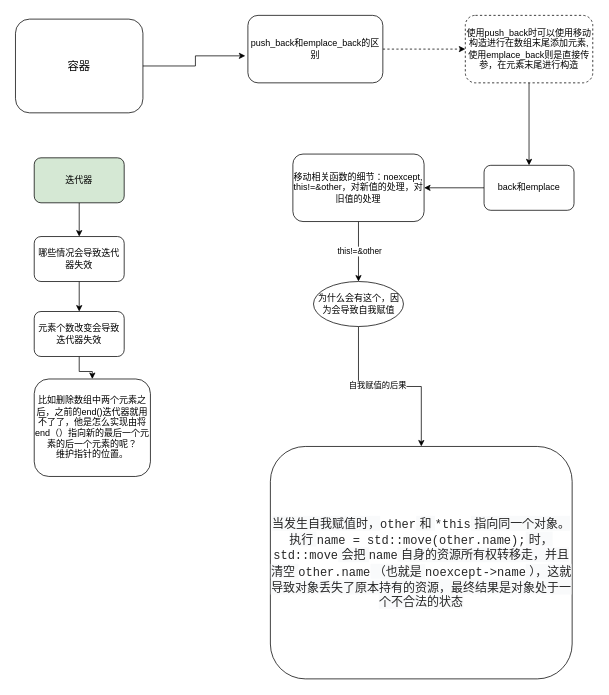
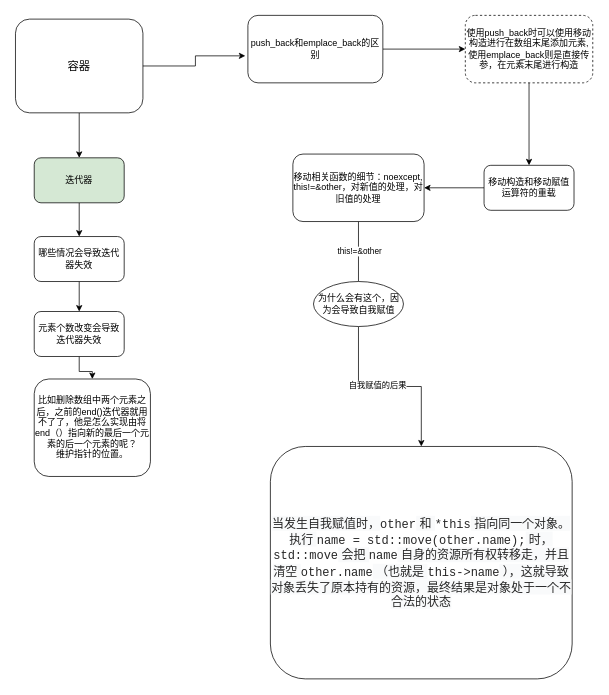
  <mxCell id="0" />
  <mxCell id="1" parent="0" />
- <mxCell id="2" style="edgeStyle=orthogonalEdgeStyle;rounded=0;orthogonalLoop=1;jettySize=auto;html=1;dashed=1;" edge="1" parent="1" source="3" target="5"><mxGeometry relative="1" as="geometry"><mxPoint x="670" y="65" as="targetPoint" /></mxGeometry></mxCell>
+ <mxCell id="2" style="edgeStyle=orthogonalEdgeStyle;rounded=0;orthogonalLoop=1;jettySize=auto;html=1;" edge="1" parent="1" source="3" target="5"><mxGeometry relative="1" as="geometry"><mxPoint x="670" y="65" as="targetPoint" /></mxGeometry></mxCell>
  <mxCell id="3" value="push_back和emplace_back的区别" style="rounded=1;whiteSpace=wrap;html=1;" vertex="1" parent="1"><mxGeometry x="330" y="20" width="180" height="90" as="geometry" /></mxCell>
  <mxCell id="4" value="" style="edgeStyle=orthogonalEdgeStyle;rounded=0;orthogonalLoop=1;jettySize=auto;html=1;" edge="1" parent="1" source="5" target="7"><mxGeometry relative="1" as="geometry" /></mxCell>
  <mxCell id="5" value="使用push_back时可以使用移动构造进行在数组末尾添加元素,使用emplace_back则是直接传参，在元素末尾进行构造" style="rounded=1;whiteSpace=wrap;html=1;dashed=1;" vertex="1" parent="1"><mxGeometry x="620" y="20" width="170" height="90" as="geometry" /></mxCell>
  <mxCell id="6" value="" style="edgeStyle=orthogonalEdgeStyle;rounded=0;orthogonalLoop=1;jettySize=auto;html=1;" edge="1" parent="1" source="7" target="10"><mxGeometry relative="1" as="geometry" /></mxCell>
- <mxCell id="7" value="back和emplace" style="whiteSpace=wrap;html=1;rounded=1;" vertex="1" parent="1"><mxGeometry x="645" y="220" width="120" height="60" as="geometry" /></mxCell>
- <mxCell id="8" value="" style="edgeStyle=orthogonalEdgeStyle;rounded=0;orthogonalLoop=1;jettySize=auto;html=1;" edge="1" parent="1" source="10" target="13"><mxGeometry relative="1" as="geometry" /></mxCell>
+ <mxCell id="7" value="移动构造和移动赋值运算符的重载" style="whiteSpace=wrap;html=1;rounded=1;" vertex="1" parent="1"><mxGeometry x="645" y="220" width="120" height="60" as="geometry" /></mxCell>
+ <mxCell id="8" value="" style="edgeStyle=orthogonalEdgeStyle;rounded=0;orthogonalLoop=1;jettySize=auto;html=1;endArrow=none;" edge="1" parent="1" source="10" target="13"><mxGeometry relative="1" as="geometry" /></mxCell>
  <mxCell id="9" value="this!=&amp;amp;other" style="edgeLabel;html=1;align=center;verticalAlign=middle;resizable=0;points=[];" vertex="1" connectable="0" parent="8"><mxGeometry x="-0.023" y="1" relative="1" as="geometry"><mxPoint as="offset" /></mxGeometry></mxCell>
  <mxCell id="10" value="移动相关函数的细节：noexcept,&lt;div&gt;this!=&amp;amp;other，对新值的处理，对旧值的处理&lt;/div&gt;" style="whiteSpace=wrap;html=1;rounded=1;" vertex="1" parent="1"><mxGeometry x="390" y="205" width="175" height="90" as="geometry" /></mxCell>
  <mxCell id="11" value="" style="edgeStyle=orthogonalEdgeStyle;rounded=0;orthogonalLoop=1;jettySize=auto;html=1;" edge="1" parent="1" source="13" target="14"><mxGeometry relative="1" as="geometry" /></mxCell>
  <mxCell id="12" value="自我赋值的后果" style="edgeLabel;html=1;align=center;verticalAlign=middle;resizable=0;points=[];" vertex="1" connectable="0" parent="11"><mxGeometry x="-0.14" y="2" relative="1" as="geometry"><mxPoint as="offset" /></mxGeometry></mxCell>
  <mxCell id="13" value="为什么会有这个，因为会导致自我赋值" style="ellipse;whiteSpace=wrap;html=1;" vertex="1" parent="1"><mxGeometry x="417.5" y="375" width="120" height="60" as="geometry" /></mxCell>
- <mxCell id="14" value="&lt;span style=&quot;color: rgba(0, 0, 0, 0.85); font-family: Inter, -apple-system, BlinkMacSystemFont, &amp;quot;Segoe UI&amp;quot;, &amp;quot;SF Pro SC&amp;quot;, &amp;quot;SF Pro Display&amp;quot;, &amp;quot;SF Pro Icons&amp;quot;, &amp;quot;PingFang SC&amp;quot;, &amp;quot;Hiragino Sans GB&amp;quot;, &amp;quot;Microsoft YaHei&amp;quot;, &amp;quot;Helvetica Neue&amp;quot;, Helvetica, Arial, sans-serif; font-size: 16px; text-align: start; background-color: rgb(249, 250, 251);&quot;&gt;当发生自我赋值时，&lt;/span&gt;&lt;code style=&quot;-webkit-font-smoothing: antialiased; box-sizing: border-box; -webkit-tap-highlight-color: rgba(0, 0, 0, 0); background: var(--color-inline-code-background); border-radius: 4px; color: rgba(0, 0, 0, 0.85); font-size: 16px; font-family: Menlo, Monaco, Consolas, &amp;quot;Courier New&amp;quot;, monospace; overflow-anchor: auto; line-height: var(--md-box-samantha-normal-text-line-height); text-align: start;&quot;&gt;other&lt;/code&gt;&lt;span style=&quot;color: rgba(0, 0, 0, 0.85); font-family: Inter, -apple-system, BlinkMacSystemFont, &amp;quot;Segoe UI&amp;quot;, &amp;quot;SF Pro SC&amp;quot;, &amp;quot;SF Pro Display&amp;quot;, &amp;quot;SF Pro Icons&amp;quot;, &amp;quot;PingFang SC&amp;quot;, &amp;quot;Hiragino Sans GB&amp;quot;, &amp;quot;Microsoft YaHei&amp;quot;, &amp;quot;Helvetica Neue&amp;quot;, Helvetica, Arial, sans-serif; font-size: 16px; text-align: start; background-color: rgb(249, 250, 251);&quot;&gt;&amp;nbsp;和&amp;nbsp;&lt;/span&gt;&lt;code style=&quot;-webkit-font-smoothing: antialiased; box-sizing: border-box; -webkit-tap-highlight-color: rgba(0, 0, 0, 0); background: var(--color-inline-code-background); border-radius: 4px; color: rgba(0, 0, 0, 0.85); font-size: 16px; font-family: Menlo, Monaco, Consolas, &amp;quot;Courier New&amp;quot;, monospace; overflow-anchor: auto; line-height: var(--md-box-samantha-normal-text-line-height); text-align: start;&quot;&gt;*this&lt;/code&gt;&lt;span style=&quot;color: rgba(0, 0, 0, 0.85); font-family: Inter, -apple-system, BlinkMacSystemFont, &amp;quot;Segoe UI&amp;quot;, &amp;quot;SF Pro SC&amp;quot;, &amp;quot;SF Pro Display&amp;quot;, &amp;quot;SF Pro Icons&amp;quot;, &amp;quot;PingFang SC&amp;quot;, &amp;quot;Hiragino Sans GB&amp;quot;, &amp;quot;Microsoft YaHei&amp;quot;, &amp;quot;Helvetica Neue&amp;quot;, Helvetica, Arial, sans-serif; font-size: 16px; text-align: start; background-color: rgb(249, 250, 251);&quot;&gt;&amp;nbsp;指向同一个对象。执行&amp;nbsp;&lt;/span&gt;&lt;code style=&quot;-webkit-font-smoothing: antialiased; box-sizing: border-box; -webkit-tap-highlight-color: rgba(0, 0, 0, 0); background: var(--color-inline-code-background); border-radius: 4px; color: rgba(0, 0, 0, 0.85); font-size: 16px; font-family: Menlo, Monaco, Consolas, &amp;quot;Courier New&amp;quot;, monospace; overflow-anchor: auto; line-height: var(--md-box-samantha-normal-text-line-height); text-align: start;&quot;&gt;name = std::move(other.name);&lt;/code&gt;&lt;span style=&quot;color: rgba(0, 0, 0, 0.85); font-family: Inter, -apple-system, BlinkMacSystemFont, &amp;quot;Segoe UI&amp;quot;, &amp;quot;SF Pro SC&amp;quot;, &amp;quot;SF Pro Display&amp;quot;, &amp;quot;SF Pro Icons&amp;quot;, &amp;quot;PingFang SC&amp;quot;, &amp;quot;Hiragino Sans GB&amp;quot;, &amp;quot;Microsoft YaHei&amp;quot;, &amp;quot;Helvetica Neue&amp;quot;, Helvetica, Arial, sans-serif; font-size: 16px; text-align: start; background-color: rgb(249, 250, 251);&quot;&gt;&amp;nbsp;时，&lt;/span&gt;&lt;code style=&quot;-webkit-font-smoothing: antialiased; box-sizing: border-box; -webkit-tap-highlight-color: rgba(0, 0, 0, 0); background: var(--color-inline-code-background); border-radius: 4px; color: rgba(0, 0, 0, 0.85); font-size: 16px; font-family: Menlo, Monaco, Consolas, &amp;quot;Courier New&amp;quot;, monospace; overflow-anchor: auto; line-height: var(--md-box-samantha-normal-text-line-height); text-align: start;&quot;&gt;std::move&lt;/code&gt;&lt;span style=&quot;color: rgba(0, 0, 0, 0.85); font-family: Inter, -apple-system, BlinkMacSystemFont, &amp;quot;Segoe UI&amp;quot;, &amp;quot;SF Pro SC&amp;quot;, &amp;quot;SF Pro Display&amp;quot;, &amp;quot;SF Pro Icons&amp;quot;, &amp;quot;PingFang SC&amp;quot;, &amp;quot;Hiragino Sans GB&amp;quot;, &amp;quot;Microsoft YaHei&amp;quot;, &amp;quot;Helvetica Neue&amp;quot;, Helvetica, Arial, sans-serif; font-size: 16px; text-align: start; background-color: rgb(249, 250, 251);&quot;&gt;&amp;nbsp;会把&amp;nbsp;&lt;/span&gt;&lt;code style=&quot;-webkit-font-smoothing: antialiased; box-sizing: border-box; -webkit-tap-highlight-color: rgba(0, 0, 0, 0); background: var(--color-inline-code-background); border-radius: 4px; color: rgba(0, 0, 0, 0.85); font-size: 16px; font-family: Menlo, Monaco, Consolas, &amp;quot;Courier New&amp;quot;, monospace; overflow-anchor: auto; line-height: var(--md-box-samantha-normal-text-line-height); text-align: start;&quot;&gt;name&lt;/code&gt;&lt;span style=&quot;color: rgba(0, 0, 0, 0.85); font-family: Inter, -apple-system, BlinkMacSystemFont, &amp;quot;Segoe UI&amp;quot;, &amp;quot;SF Pro SC&amp;quot;, &amp;quot;SF Pro Display&amp;quot;, &amp;quot;SF Pro Icons&amp;quot;, &amp;quot;PingFang SC&amp;quot;, &amp;quot;Hiragino Sans GB&amp;quot;, &amp;quot;Microsoft YaHei&amp;quot;, &amp;quot;Helvetica Neue&amp;quot;, Helvetica, Arial, sans-serif; font-size: 16px; text-align: start; background-color: rgb(249, 250, 251);&quot;&gt;&amp;nbsp;自身的资源所有权转移走，并且清空&amp;nbsp;&lt;/span&gt;&lt;code style=&quot;-webkit-font-smoothing: antialiased; box-sizing: border-box; -webkit-tap-highlight-color: rgba(0, 0, 0, 0); background: var(--color-inline-code-background); border-radius: 4px; color: rgba(0, 0, 0, 0.85); font-size: 16px; font-family: Menlo, Monaco, Consolas, &amp;quot;Courier New&amp;quot;, monospace; overflow-anchor: auto; line-height: var(--md-box-samantha-normal-text-line-height); text-align: start;&quot;&gt;other.name&lt;/code&gt;&lt;span style=&quot;color: rgba(0, 0, 0, 0.85); font-family: Inter, -apple-system, BlinkMacSystemFont, &amp;quot;Segoe UI&amp;quot;, &amp;quot;SF Pro SC&amp;quot;, &amp;quot;SF Pro Display&amp;quot;, &amp;quot;SF Pro Icons&amp;quot;, &amp;quot;PingFang SC&amp;quot;, &amp;quot;Hiragino Sans GB&amp;quot;, &amp;quot;Microsoft YaHei&amp;quot;, &amp;quot;Helvetica Neue&amp;quot;, Helvetica, Arial, sans-serif; font-size: 16px; text-align: start; background-color: rgb(249, 250, 251);&quot;&gt;&amp;nbsp;（也就是&amp;nbsp;&lt;/span&gt;&lt;code style=&quot;-webkit-font-smoothing: antialiased; box-sizing: border-box; -webkit-tap-highlight-color: rgba(0, 0, 0, 0); background: var(--color-inline-code-background); border-radius: 4px; color: rgba(0, 0, 0, 0.85); font-size: 16px; font-family: Menlo, Monaco, Consolas, &amp;quot;Courier New&amp;quot;, monospace; overflow-anchor: auto; line-height: var(--md-box-samantha-normal-text-line-height); text-align: start;&quot;&gt;noexcept-&amp;gt;name&lt;/code&gt;&lt;span style=&quot;color: rgba(0, 0, 0, 0.85); font-family: Inter, -apple-system, BlinkMacSystemFont, &amp;quot;Segoe UI&amp;quot;, &amp;quot;SF Pro SC&amp;quot;, &amp;quot;SF Pro Display&amp;quot;, &amp;quot;SF Pro Icons&amp;quot;, &amp;quot;PingFang SC&amp;quot;, &amp;quot;Hiragino Sans GB&amp;quot;, &amp;quot;Microsoft YaHei&amp;quot;, &amp;quot;Helvetica Neue&amp;quot;, Helvetica, Arial, sans-serif; font-size: 16px; text-align: start; background-color: rgb(249, 250, 251);&quot;&gt;&amp;nbsp;），这就导致对象丢失了原本持有的资源，最终结果是对象处于一个不合法的状态&lt;/span&gt;" style="whiteSpace=wrap;html=1;rounded=1;" vertex="1" parent="1"><mxGeometry x="360" y="595" width="402.5" height="310" as="geometry" /></mxCell>
+ <mxCell id="14" value="&lt;span style=&quot;color: rgba(0, 0, 0, 0.85); font-family: Inter, -apple-system, BlinkMacSystemFont, &amp;quot;Segoe UI&amp;quot;, &amp;quot;SF Pro SC&amp;quot;, &amp;quot;SF Pro Display&amp;quot;, &amp;quot;SF Pro Icons&amp;quot;, &amp;quot;PingFang SC&amp;quot;, &amp;quot;Hiragino Sans GB&amp;quot;, &amp;quot;Microsoft YaHei&amp;quot;, &amp;quot;Helvetica Neue&amp;quot;, Helvetica, Arial, sans-serif; font-size: 16px; text-align: start; background-color: rgb(249, 250, 251);&quot;&gt;当发生自我赋值时，&lt;/span&gt;&lt;code style=&quot;-webkit-font-smoothing: antialiased; box-sizing: border-box; -webkit-tap-highlight-color: rgba(0, 0, 0, 0); background: var(--color-inline-code-background); border-radius: 4px; color: rgba(0, 0, 0, 0.85); font-size: 16px; font-family: Menlo, Monaco, Consolas, &amp;quot;Courier New&amp;quot;, monospace; overflow-anchor: auto; line-height: var(--md-box-samantha-normal-text-line-height); text-align: start;&quot;&gt;other&lt;/code&gt;&lt;span style=&quot;color: rgba(0, 0, 0, 0.85); font-family: Inter, -apple-system, BlinkMacSystemFont, &amp;quot;Segoe UI&amp;quot;, &amp;quot;SF Pro SC&amp;quot;, &amp;quot;SF Pro Display&amp;quot;, &amp;quot;SF Pro Icons&amp;quot;, &amp;quot;PingFang SC&amp;quot;, &amp;quot;Hiragino Sans GB&amp;quot;, &amp;quot;Microsoft YaHei&amp;quot;, &amp;quot;Helvetica Neue&amp;quot;, Helvetica, Arial, sans-serif; font-size: 16px; text-align: start; background-color: rgb(249, 250, 251);&quot;&gt;&amp;nbsp;和&amp;nbsp;&lt;/span&gt;&lt;code style=&quot;-webkit-font-smoothing: antialiased; box-sizing: border-box; -webkit-tap-highlight-color: rgba(0, 0, 0, 0); background: var(--color-inline-code-background); border-radius: 4px; color: rgba(0, 0, 0, 0.85); font-size: 16px; font-family: Menlo, Monaco, Consolas, &amp;quot;Courier New&amp;quot;, monospace; overflow-anchor: auto; line-height: var(--md-box-samantha-normal-text-line-height); text-align: start;&quot;&gt;*this&lt;/code&gt;&lt;span style=&quot;color: rgba(0, 0, 0, 0.85); font-family: Inter, -apple-system, BlinkMacSystemFont, &amp;quot;Segoe UI&amp;quot;, &amp;quot;SF Pro SC&amp;quot;, &amp;quot;SF Pro Display&amp;quot;, &amp;quot;SF Pro Icons&amp;quot;, &amp;quot;PingFang SC&amp;quot;, &amp;quot;Hiragino Sans GB&amp;quot;, &amp;quot;Microsoft YaHei&amp;quot;, &amp;quot;Helvetica Neue&amp;quot;, Helvetica, Arial, sans-serif; font-size: 16px; text-align: start; background-color: rgb(249, 250, 251);&quot;&gt;&amp;nbsp;指向同一个对象。执行&amp;nbsp;&lt;/span&gt;&lt;code style=&quot;-webkit-font-smoothing: antialiased; box-sizing: border-box; -webkit-tap-highlight-color: rgba(0, 0, 0, 0); background: var(--color-inline-code-background); border-radius: 4px; color: rgba(0, 0, 0, 0.85); font-size: 16px; font-family: Menlo, Monaco, Consolas, &amp;quot;Courier New&amp;quot;, monospace; overflow-anchor: auto; line-height: var(--md-box-samantha-normal-text-line-height); text-align: start;&quot;&gt;name = std::move(other.name);&lt;/code&gt;&lt;span style=&quot;color: rgba(0, 0, 0, 0.85); font-family: Inter, -apple-system, BlinkMacSystemFont, &amp;quot;Segoe UI&amp;quot;, &amp;quot;SF Pro SC&amp;quot;, &amp;quot;SF Pro Display&amp;quot;, &amp;quot;SF Pro Icons&amp;quot;, &amp;quot;PingFang SC&amp;quot;, &amp;quot;Hiragino Sans GB&amp;quot;, &amp;quot;Microsoft YaHei&amp;quot;, &amp;quot;Helvetica Neue&amp;quot;, Helvetica, Arial, sans-serif; font-size: 16px; text-align: start; background-color: rgb(249, 250, 251);&quot;&gt;&amp;nbsp;时，&lt;/span&gt;&lt;code style=&quot;-webkit-font-smoothing: antialiased; box-sizing: border-box; -webkit-tap-highlight-color: rgba(0, 0, 0, 0); background: var(--color-inline-code-background); border-radius: 4px; color: rgba(0, 0, 0, 0.85); font-size: 16px; font-family: Menlo, Monaco, Consolas, &amp;quot;Courier New&amp;quot;, monospace; overflow-anchor: auto; line-height: var(--md-box-samantha-normal-text-line-height); text-align: start;&quot;&gt;std::move&lt;/code&gt;&lt;span style=&quot;color: rgba(0, 0, 0, 0.85); font-family: Inter, -apple-system, BlinkMacSystemFont, &amp;quot;Segoe UI&amp;quot;, &amp;quot;SF Pro SC&amp;quot;, &amp;quot;SF Pro Display&amp;quot;, &amp;quot;SF Pro Icons&amp;quot;, &amp;quot;PingFang SC&amp;quot;, &amp;quot;Hiragino Sans GB&amp;quot;, &amp;quot;Microsoft YaHei&amp;quot;, &amp;quot;Helvetica Neue&amp;quot;, Helvetica, Arial, sans-serif; font-size: 16px; text-align: start; background-color: rgb(249, 250, 251);&quot;&gt;&amp;nbsp;会把&amp;nbsp;&lt;/span&gt;&lt;code style=&quot;-webkit-font-smoothing: antialiased; box-sizing: border-box; -webkit-tap-highlight-color: rgba(0, 0, 0, 0); background: var(--color-inline-code-background); border-radius: 4px; color: rgba(0, 0, 0, 0.85); font-size: 16px; font-family: Menlo, Monaco, Consolas, &amp;quot;Courier New&amp;quot;, monospace; overflow-anchor: auto; line-height: var(--md-box-samantha-normal-text-line-height); text-align: start;&quot;&gt;name&lt;/code&gt;&lt;span style=&quot;color: rgba(0, 0, 0, 0.85); font-family: Inter, -apple-system, BlinkMacSystemFont, &amp;quot;Segoe UI&amp;quot;, &amp;quot;SF Pro SC&amp;quot;, &amp;quot;SF Pro Display&amp;quot;, &amp;quot;SF Pro Icons&amp;quot;, &amp;quot;PingFang SC&amp;quot;, &amp;quot;Hiragino Sans GB&amp;quot;, &amp;quot;Microsoft YaHei&amp;quot;, &amp;quot;Helvetica Neue&amp;quot;, Helvetica, Arial, sans-serif; font-size: 16px; text-align: start; background-color: rgb(249, 250, 251);&quot;&gt;&amp;nbsp;自身的资源所有权转移走，并且清空&amp;nbsp;&lt;/span&gt;&lt;code style=&quot;-webkit-font-smoothing: antialiased; box-sizing: border-box; -webkit-tap-highlight-color: rgba(0, 0, 0, 0); background: var(--color-inline-code-background); border-radius: 4px; color: rgba(0, 0, 0, 0.85); font-size: 16px; font-family: Menlo, Monaco, Consolas, &amp;quot;Courier New&amp;quot;, monospace; overflow-anchor: auto; line-height: var(--md-box-samantha-normal-text-line-height); text-align: start;&quot;&gt;other.name&lt;/code&gt;&lt;span style=&quot;color: rgba(0, 0, 0, 0.85); font-family: Inter, -apple-system, BlinkMacSystemFont, &amp;quot;Segoe UI&amp;quot;, &amp;quot;SF Pro SC&amp;quot;, &amp;quot;SF Pro Display&amp;quot;, &amp;quot;SF Pro Icons&amp;quot;, &amp;quot;PingFang SC&amp;quot;, &amp;quot;Hiragino Sans GB&amp;quot;, &amp;quot;Microsoft YaHei&amp;quot;, &amp;quot;Helvetica Neue&amp;quot;, Helvetica, Arial, sans-serif; font-size: 16px; text-align: start; background-color: rgb(249, 250, 251);&quot;&gt;&amp;nbsp;（也就是&amp;nbsp;&lt;/span&gt;&lt;code style=&quot;-webkit-font-smoothing: antialiased; box-sizing: border-box; -webkit-tap-highlight-color: rgba(0, 0, 0, 0); background: var(--color-inline-code-background); border-radius: 4px; color: rgba(0, 0, 0, 0.85); font-size: 16px; font-family: Menlo, Monaco, Consolas, &amp;quot;Courier New&amp;quot;, monospace; overflow-anchor: auto; line-height: var(--md-box-samantha-normal-text-line-height); text-align: start;&quot;&gt;this-&amp;gt;name&lt;/code&gt;&lt;span style=&quot;color: rgba(0, 0, 0, 0.85); font-family: Inter, -apple-system, BlinkMacSystemFont, &amp;quot;Segoe UI&amp;quot;, &amp;quot;SF Pro SC&amp;quot;, &amp;quot;SF Pro Display&amp;quot;, &amp;quot;SF Pro Icons&amp;quot;, &amp;quot;PingFang SC&amp;quot;, &amp;quot;Hiragino Sans GB&amp;quot;, &amp;quot;Microsoft YaHei&amp;quot;, &amp;quot;Helvetica Neue&amp;quot;, Helvetica, Arial, sans-serif; font-size: 16px; text-align: start; background-color: rgb(249, 250, 251);&quot;&gt;&amp;nbsp;），这就导致对象丢失了原本持有的资源，最终结果是对象处于一个不合法的状态&lt;/span&gt;" style="whiteSpace=wrap;html=1;rounded=1;" vertex="1" parent="1"><mxGeometry x="360" y="595" width="402.5" height="310" as="geometry" /></mxCell>
+ <mxCell id="15" value="" style="edgeStyle=orthogonalEdgeStyle;rounded=0;orthogonalLoop=1;jettySize=auto;html=1;" edge="1" parent="1" source="16" target="19"><mxGeometry relative="1" as="geometry" /></mxCell>
  <mxCell id="16" value="&lt;font style=&quot;font-size: 15px;&quot;&gt;容器&lt;/font&gt;" style="rounded=1;whiteSpace=wrap;html=1;fontSize=12;glass=0;strokeWidth=1;shadow=0;" vertex="1" parent="1"><mxGeometry x="20" y="25" width="170" height="125" as="geometry" /></mxCell>
  <mxCell id="17" style="edgeStyle=orthogonalEdgeStyle;rounded=0;orthogonalLoop=1;jettySize=auto;html=1;entryX=-0.019;entryY=0.6;entryDx=0;entryDy=0;entryPerimeter=0;" edge="1" parent="1" source="16" target="3"><mxGeometry relative="1" as="geometry" /></mxCell>
  <mxCell id="18" value="" style="edgeStyle=orthogonalEdgeStyle;rounded=0;orthogonalLoop=1;jettySize=auto;html=1;" edge="1" parent="1" source="19" target="21"><mxGeometry relative="1" as="geometry" /></mxCell>
  <mxCell id="19" value="迭代器" style="whiteSpace=wrap;html=1;rounded=1;glass=0;strokeWidth=1;shadow=0;fillColor=#d5e8d4;" vertex="1" parent="1"><mxGeometry x="45" y="210" width="120" height="60" as="geometry" /></mxCell>
  <mxCell id="20" value="" style="edgeStyle=orthogonalEdgeStyle;rounded=0;orthogonalLoop=1;jettySize=auto;html=1;" edge="1" parent="1" source="21" target="23"><mxGeometry relative="1" as="geometry" /></mxCell>
  <mxCell id="21" value="哪些情况会导致迭代器失效" style="whiteSpace=wrap;html=1;rounded=1;glass=0;strokeWidth=1;shadow=0;" vertex="1" parent="1"><mxGeometry x="45" y="315" width="120" height="60" as="geometry" /></mxCell>
  <mxCell id="22" value="" style="edgeStyle=orthogonalEdgeStyle;rounded=0;orthogonalLoop=1;jettySize=auto;html=1;" edge="1" parent="1" source="23" target="24"><mxGeometry relative="1" as="geometry" /></mxCell>
  <mxCell id="23" value="元素个数改变会导致迭代器失效" style="whiteSpace=wrap;html=1;rounded=1;glass=0;strokeWidth=1;shadow=0;" vertex="1" parent="1"><mxGeometry x="45" y="415" width="120" height="60" as="geometry" /></mxCell>
  <mxCell id="24" value="比如删除数组中两个元素之后，之前的end()迭代器就用不了了，他是怎么实现由将end（）指向新的最后一个元素的后一个元素的呢？&lt;div&gt;维护指针的位置。&lt;/div&gt;" style="whiteSpace=wrap;html=1;rounded=1;glass=0;strokeWidth=1;shadow=0;" vertex="1" parent="1"><mxGeometry x="45" y="505" width="155" height="130" as="geometry" /></mxCell>
